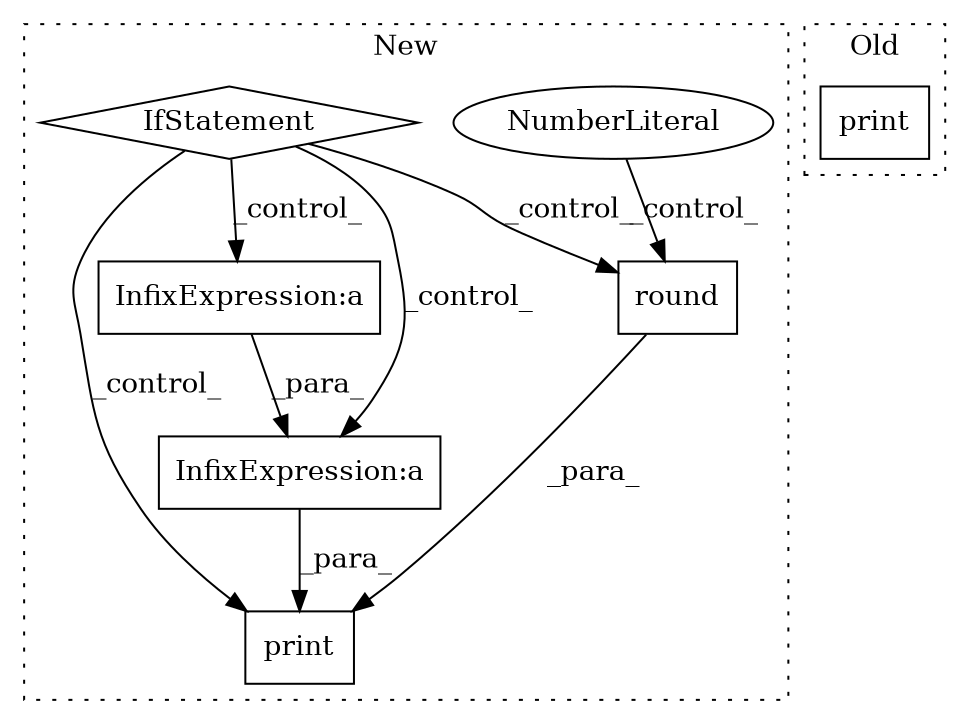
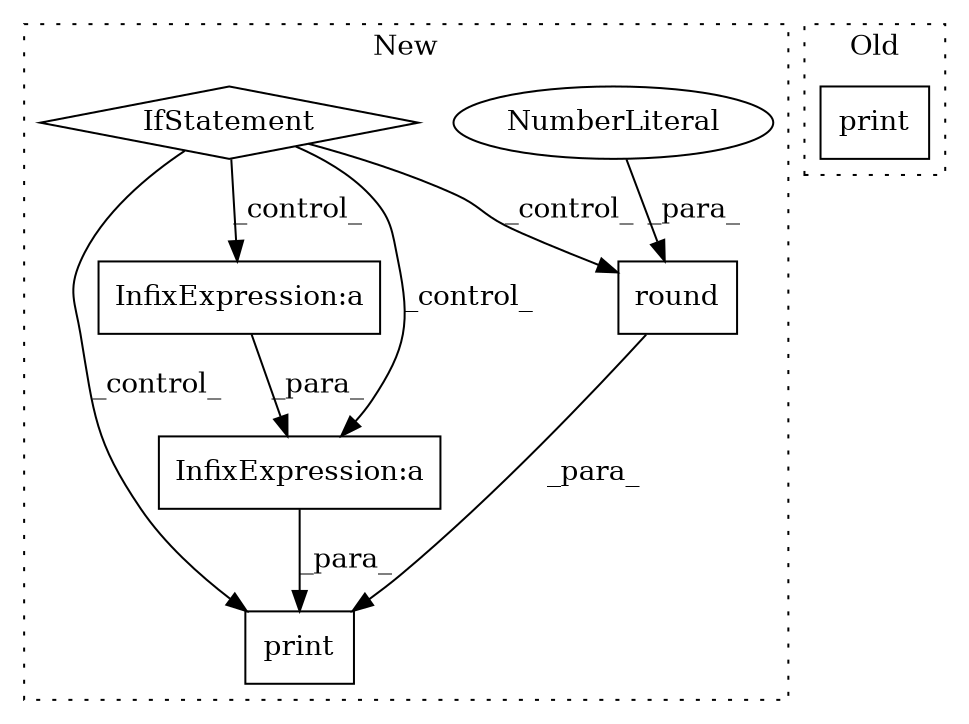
  digraph {
    node [a=32 l="6,1" shape=box]
    n1 [label=round s="7259,7266"]
    n2 [a=34 l=1 label=NumberLiteral s=7265 shape=ellipse]
    n3 [label=print s="7178,7268"]
    n4 [a=25 l="4,2" label=IfStatement s="6986,6992" shape=diamond]
    n5 [a=27 l=3 label="InfixExpression:a" s=7240]
    n6 [a=27 l=3 label="InfixExpression:a" s=7245]
    n7 [label=print s="6781,6842"]
    subgraph cluster_1 {
      label=New
      style=dotted
      n1
      n2
      n3
      n4
      n5
      n6
    }
    subgraph cluster_2 {
      label=Old
      style=dotted
      n7
    }
    n1 -> n3 [label=_para_]
-   n2 -> n1 [label=_control_]
+   n2 -> n1 [label=_para_]
    n4 -> n1 [label=_control_]
    n4 -> n3 [label=_control_]
    n4 -> n5 [label=_control_]
    n4 -> n6 [label=_control_]
    n5 -> n6 [label=_para_]
    n6 -> n3 [label=_para_]
  }
